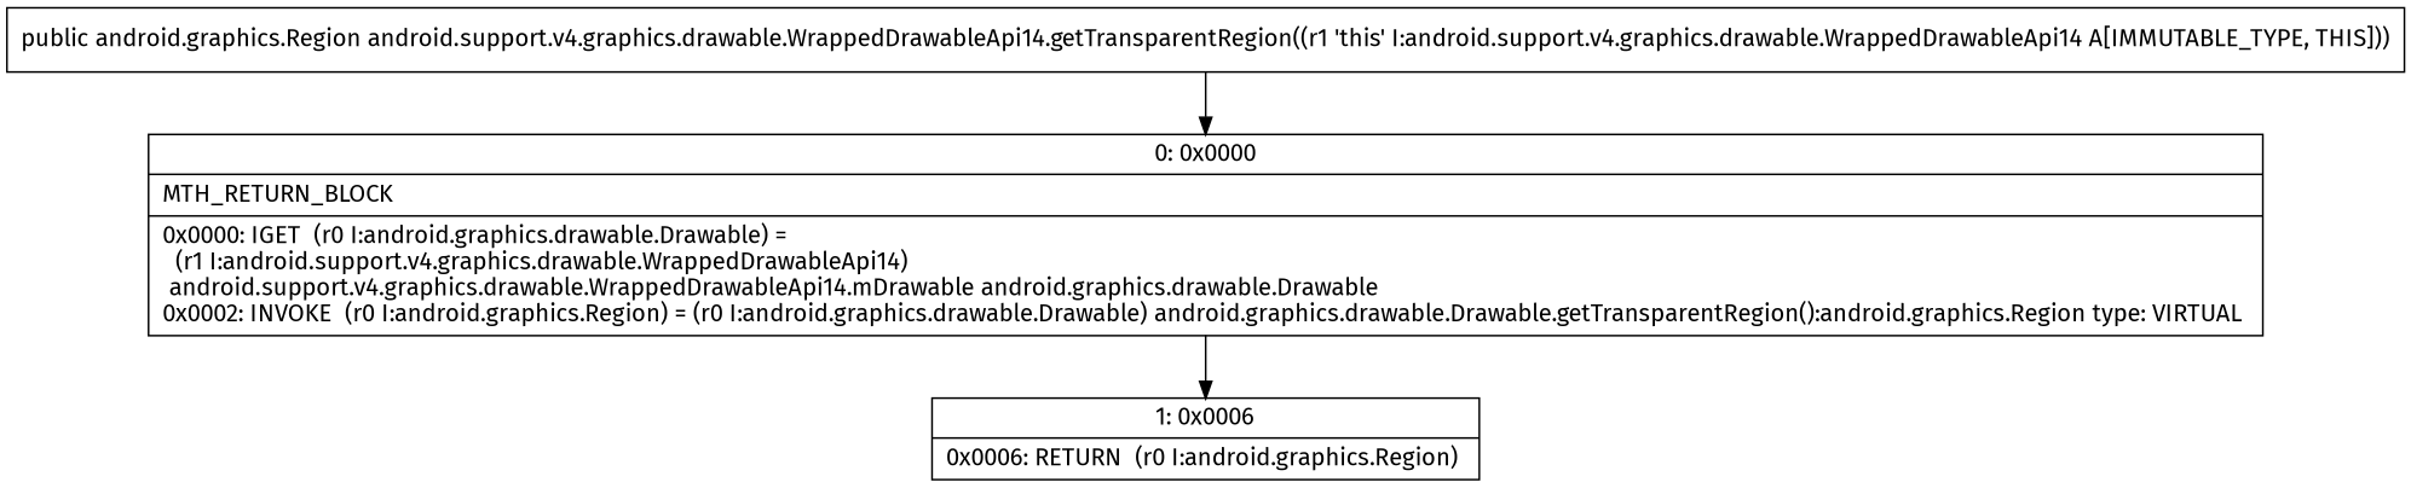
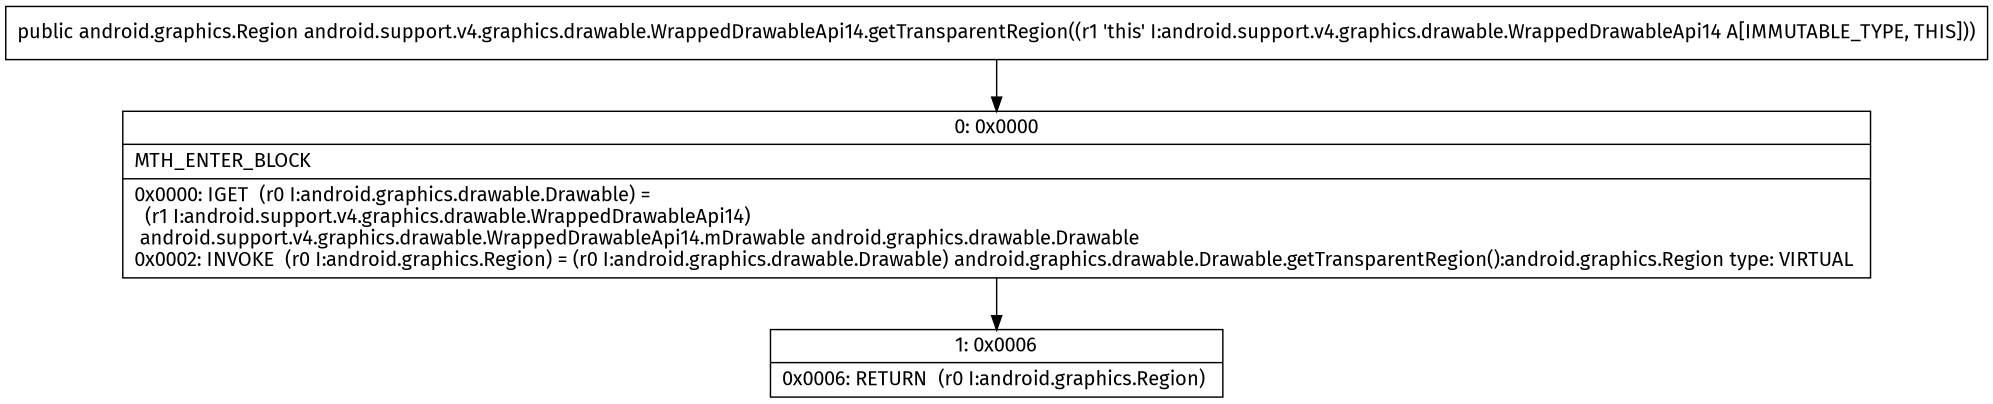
  digraph {
    fontname="Fira Sans"
    node [shape=record fontname="Fira Sans"]
    edge [fontname="Fira Sans"]
-   n1 [label="{0\:\ 0x0000|MTH_RETURN_BLOCK\l|0x0000: IGET  (r0 I:android.graphics.drawable.Drawable) = \l  (r1 I:android.support.v4.graphics.drawable.WrappedDrawableApi14)\l android.support.v4.graphics.drawable.WrappedDrawableApi14.mDrawable android.graphics.drawable.Drawable \l0x0002: INVOKE  (r0 I:android.graphics.Region) = (r0 I:android.graphics.drawable.Drawable) android.graphics.drawable.Drawable.getTransparentRegion():android.graphics.Region type: VIRTUAL \l}"]
+   n1 [label="{0\:\ 0x0000|MTH_ENTER_BLOCK\l|0x0000: IGET  (r0 I:android.graphics.drawable.Drawable) = \l  (r1 I:android.support.v4.graphics.drawable.WrappedDrawableApi14)\l android.support.v4.graphics.drawable.WrappedDrawableApi14.mDrawable android.graphics.drawable.Drawable \l0x0002: INVOKE  (r0 I:android.graphics.Region) = (r0 I:android.graphics.drawable.Drawable) android.graphics.drawable.Drawable.getTransparentRegion():android.graphics.Region type: VIRTUAL \l}"]
    n2 [label="{1\:\ 0x0006|0x0006: RETURN  (r0 I:android.graphics.Region) \l}"]
    n3 [label="{public android.graphics.Region android.support.v4.graphics.drawable.WrappedDrawableApi14.getTransparentRegion((r1 'this' I:android.support.v4.graphics.drawable.WrappedDrawableApi14 A[IMMUTABLE_TYPE, THIS])) }"]
    n1 -> n2
    n3 -> n1
  }
